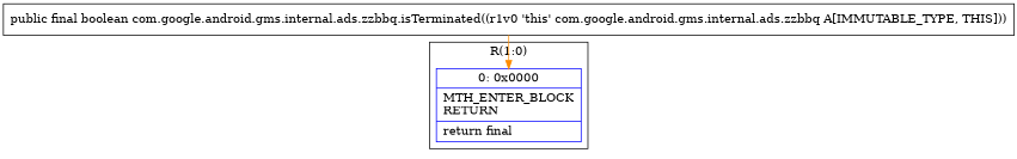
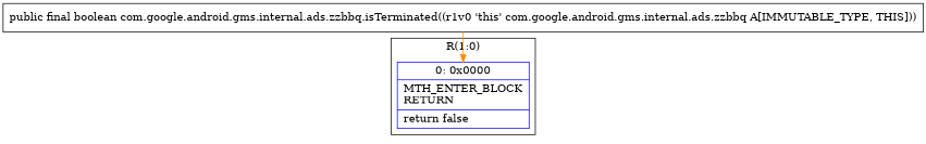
  digraph {
    node [shape=record]
-   n1 [color=blue label="{0\:\ 0x0000|MTH_ENTER_BLOCK\lRETURN\l|return final\l}"]
+   n1 [color=blue label="{0\:\ 0x0000|MTH_ENTER_BLOCK\lRETURN\l|return false\l}"]
    n2 [label="{public final boolean com.google.android.gms.internal.ads.zzbbq.isTerminated((r1v0 'this' com.google.android.gms.internal.ads.zzbbq A[IMMUTABLE_TYPE, THIS])) }"]
    subgraph cluster_1 {
      label="R(1:0)"
      n1
    }
    n2 -> n1 [color=darkorange]
  }
